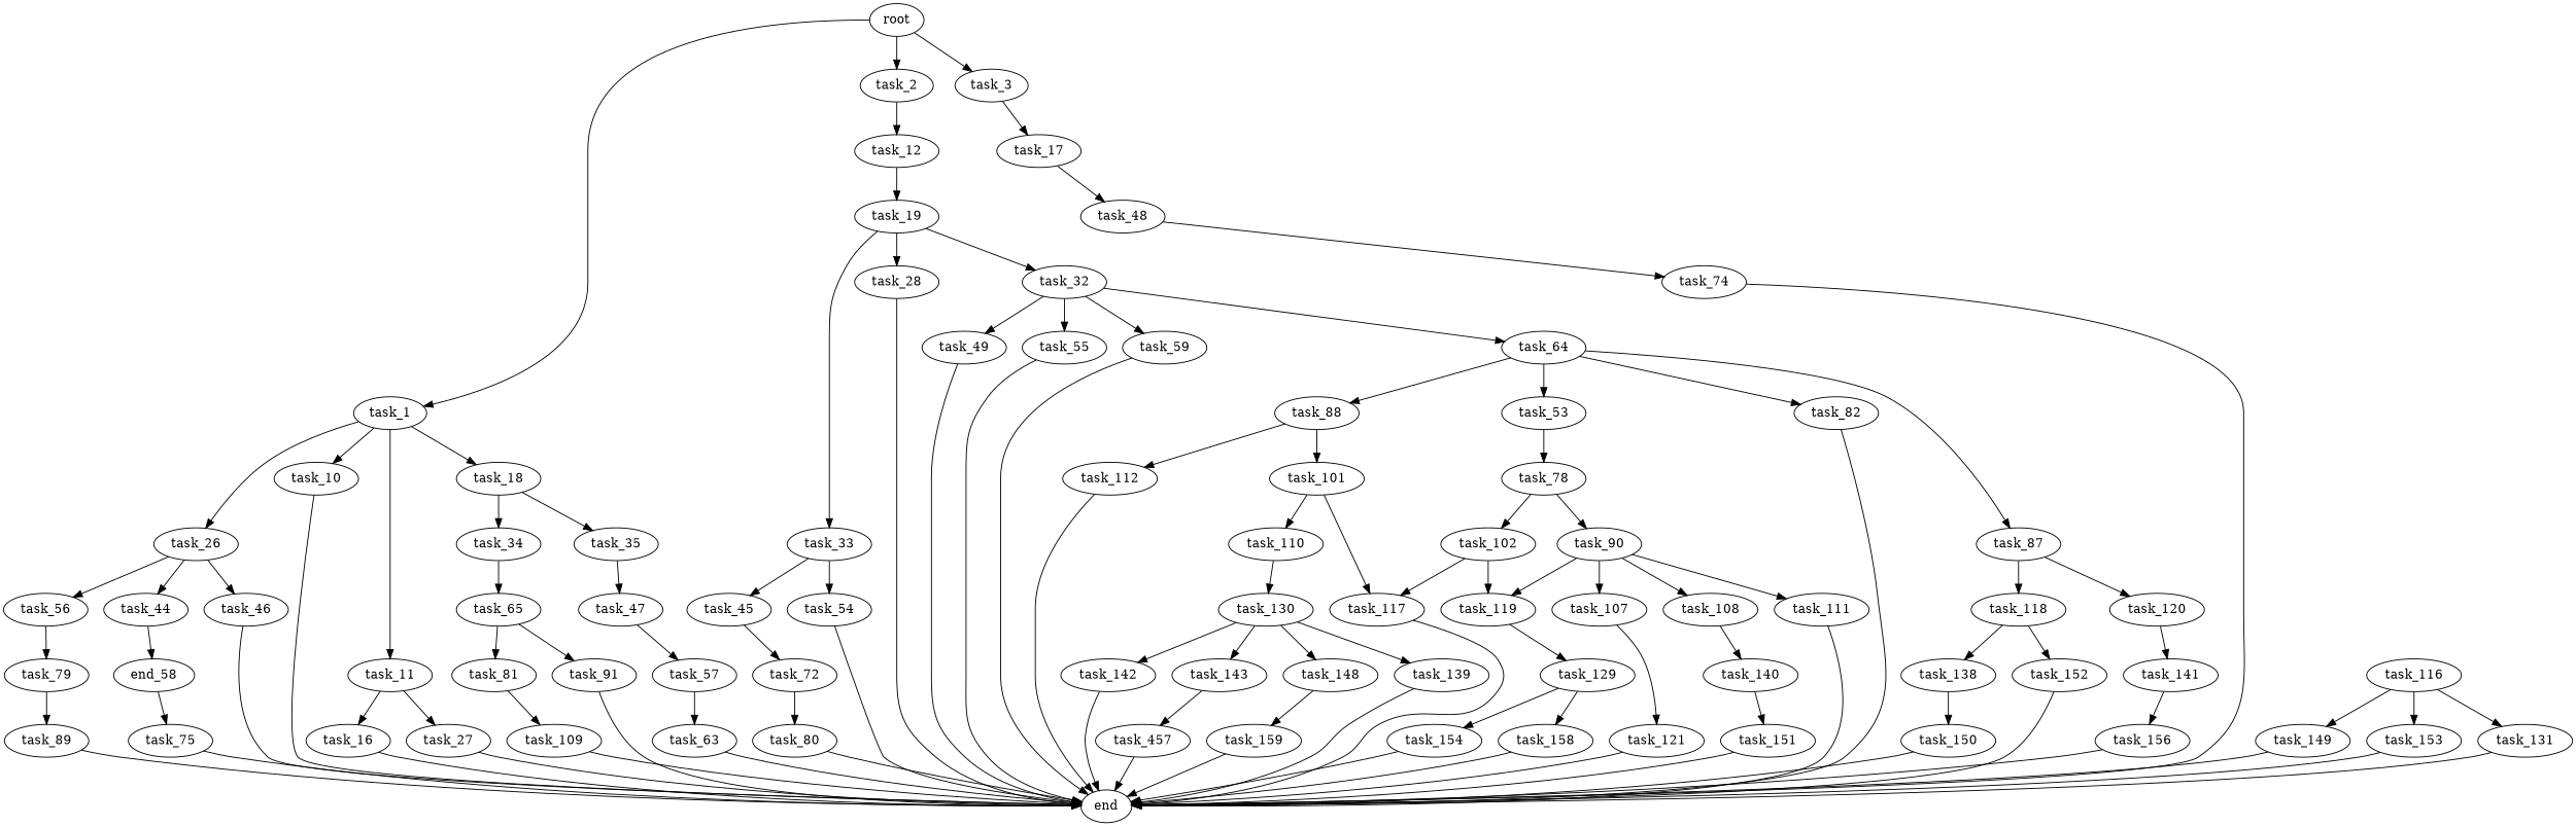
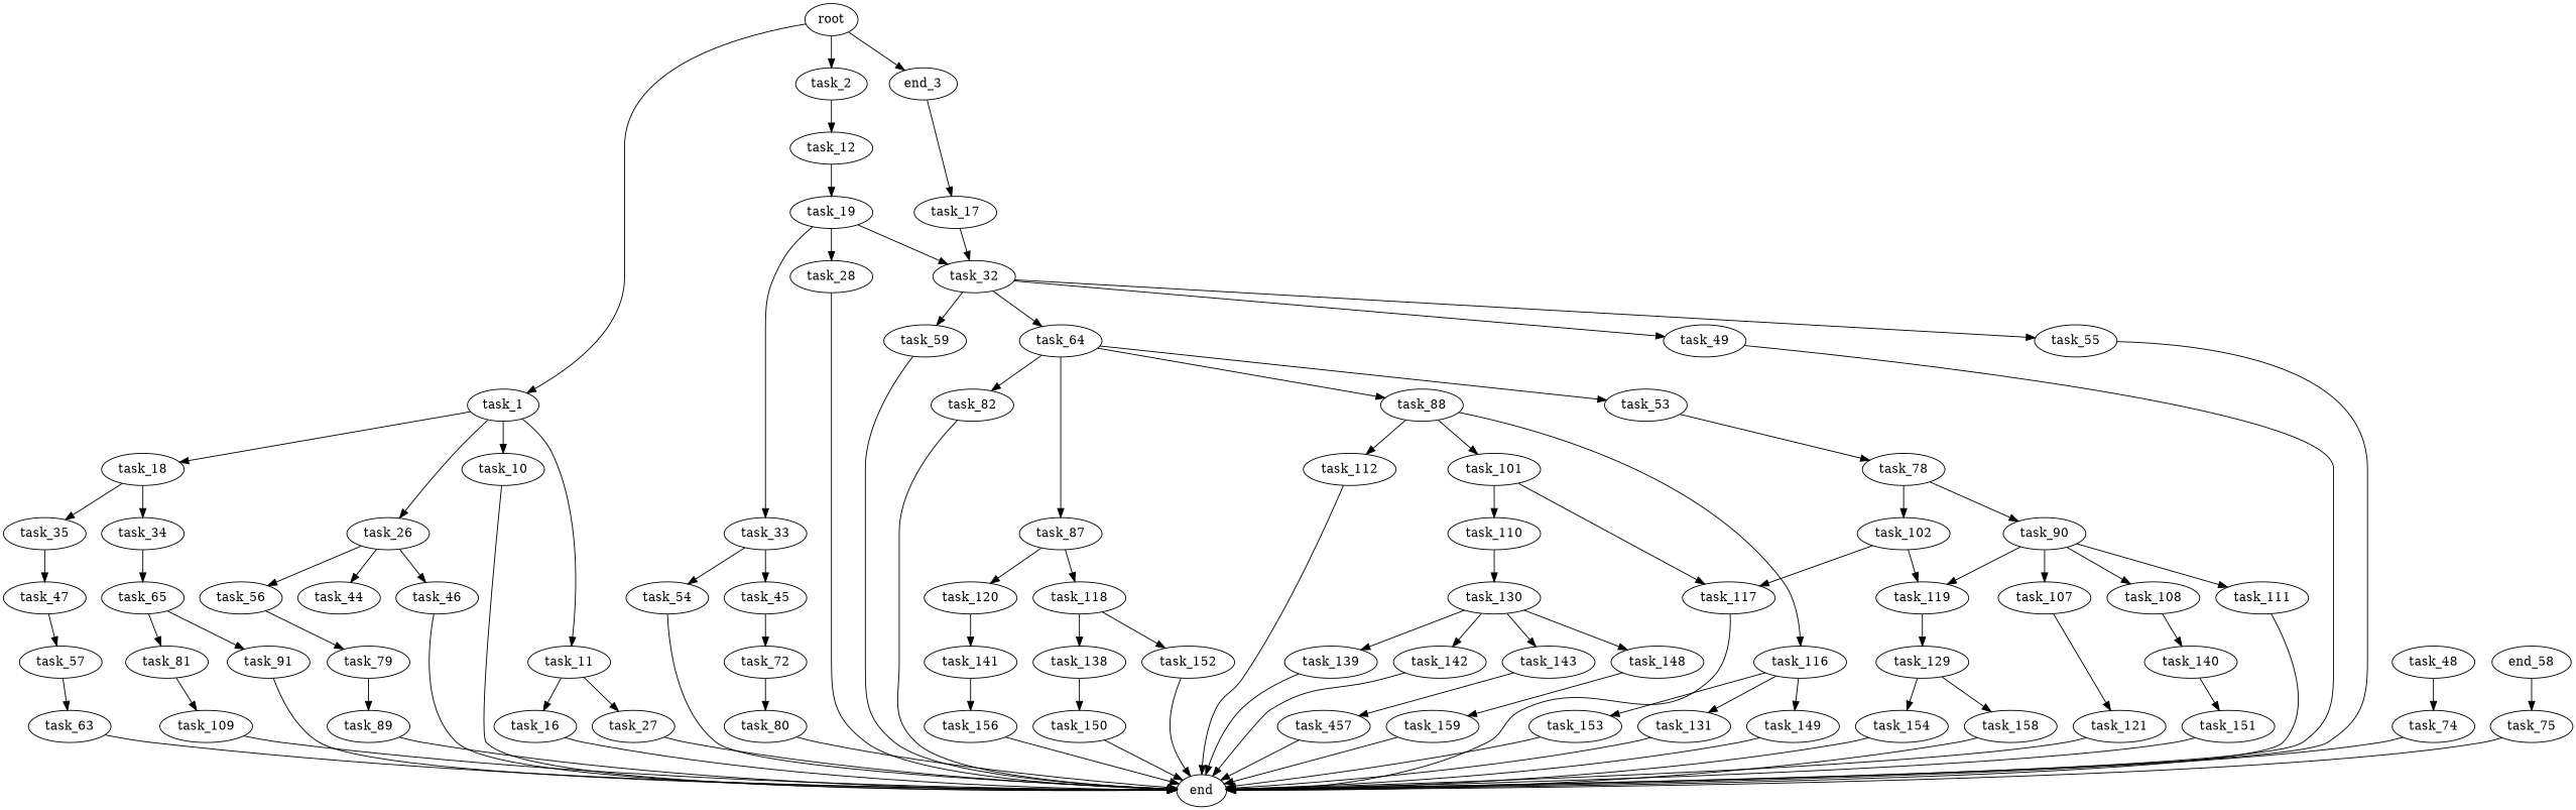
  digraph {
    root
    task_1
    task_2
-   task_3
+   task_3 [label=end_3]
    task_10
    task_11
    task_18
    task_26
    task_12
    task_17
    end
    task_16
    task_27
    task_34
    task_35
    task_44
    task_46
    task_56
    task_19
    task_48
    task_65
    task_47
    n23 [label=end_58]
    task_79
    task_28
    task_32
    task_33
    task_74
    task_49
    task_55
    task_59
    task_64
    task_45
    task_54
    task_81
    task_91
    task_57
    n38 [label=task_53]
    task_82
    task_87
    task_88
    task_72
    task_75
    task_89
    task_78
    task_118
    task_120
    task_101
    task_112
    task_116
    task_80
    task_109
    task_63
    task_90
    task_102
    task_138
    task_152
    task_141
    task_117
    task_110
    task_131
    task_149
    task_153
    task_107
    task_108
    task_111
    task_119
    task_121
    task_140
    task_129
    task_150
    task_156
    task_130
    task_151
    task_154
    task_158
    task_139
    task_142
    task_143
    task_148
    n81 [label=task_457]
    task_159
    root -> task_1
    root -> task_2
    root -> task_3
    task_1 -> task_10
    task_1 -> task_11
    task_1 -> task_18
    task_1 -> task_26
    task_2 -> task_12
    task_3 -> task_17
    task_10 -> end
    task_11 -> task_16
    task_11 -> task_27
    task_18 -> task_34
    task_18 -> task_35
    task_26 -> task_44
    task_26 -> task_46
    task_26 -> task_56
    task_12 -> task_19
-   task_17 -> task_48
+   task_17 -> task_32
    task_16 -> end
    task_27 -> end
    task_34 -> task_65
    task_35 -> task_47
-   task_44 -> n23
    task_46 -> end
    task_56 -> task_79
    task_19 -> task_28
    task_19 -> task_32
    task_19 -> task_33
    task_48 -> task_74
    task_65 -> task_81
    task_65 -> task_91
    task_47 -> task_57
    n23 -> task_75
    task_79 -> task_89
    task_28 -> end
    task_32 -> task_49
    task_32 -> task_55
    task_32 -> task_59
    task_32 -> task_64
    task_33 -> task_45
    task_33 -> task_54
    task_74 -> end
    task_49 -> end
    task_55 -> end
    task_59 -> end
    task_64 -> n38
    task_64 -> task_82
    task_64 -> task_87
    task_64 -> task_88
    task_45 -> task_72
    task_54 -> end
    task_81 -> task_109
    task_91 -> end
    task_57 -> task_63
    n38 -> task_78
    task_82 -> end
    task_87 -> task_118
    task_87 -> task_120
    task_88 -> task_101
    task_88 -> task_112
+   task_88 -> task_116
    task_72 -> task_80
    task_75 -> end
    task_89 -> end
    task_78 -> task_90
    task_78 -> task_102
    task_118 -> task_138
    task_118 -> task_152
    task_120 -> task_141
    task_101 -> task_117
    task_101 -> task_110
    task_112 -> end
    task_116 -> task_131
    task_116 -> task_149
    task_116 -> task_153
    task_80 -> end
    task_109 -> end
    task_63 -> end
    task_90 -> task_107
    task_90 -> task_108
    task_90 -> task_111
    task_90 -> task_119
    task_102 -> task_117
    task_102 -> task_119
    task_138 -> task_150
    task_152 -> end
    task_141 -> task_156
    task_117 -> end
    task_110 -> task_130
    task_131 -> end
    task_149 -> end
    task_153 -> end
    task_107 -> task_121
    task_108 -> task_140
    task_111 -> end
    task_119 -> task_129
    task_121 -> end
    task_140 -> task_151
    task_129 -> task_154
    task_129 -> task_158
    task_150 -> end
    task_156 -> end
    task_130 -> task_139
    task_130 -> task_142
    task_130 -> task_143
    task_130 -> task_148
    task_151 -> end
    task_154 -> end
    task_158 -> end
    task_139 -> end
    task_142 -> end
    task_143 -> n81
    task_148 -> task_159
    n81 -> end
    task_159 -> end
  }
